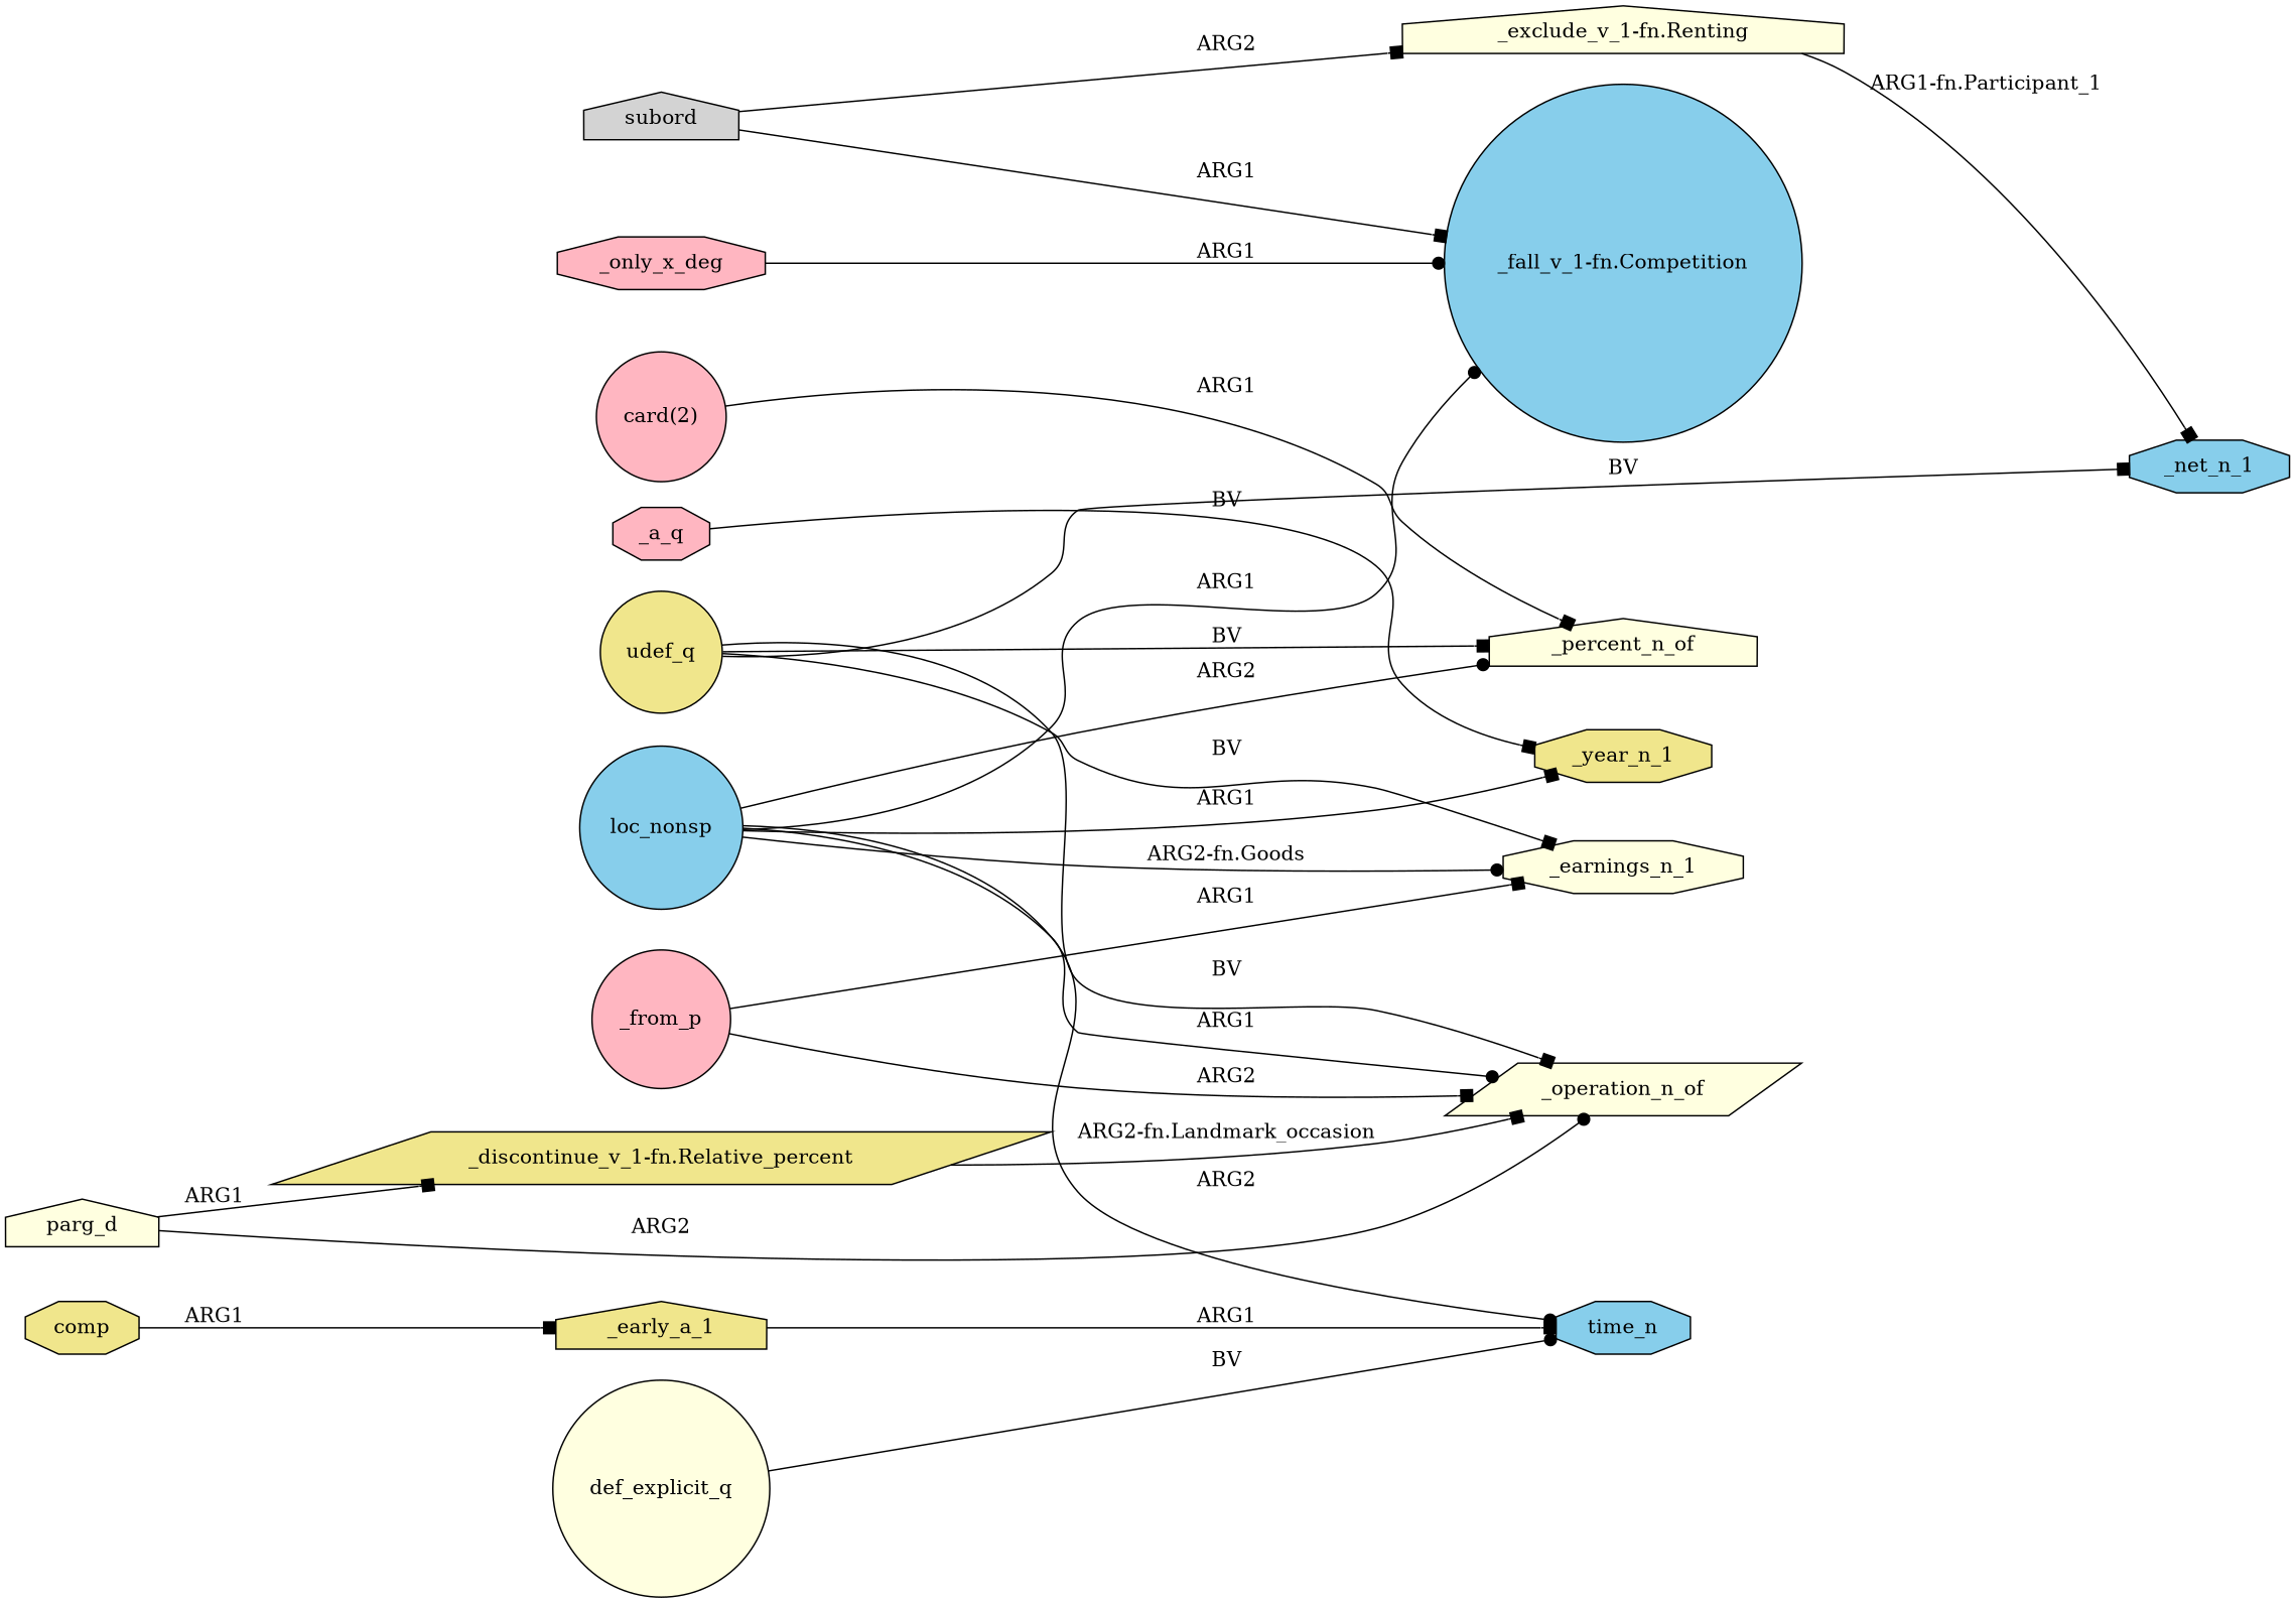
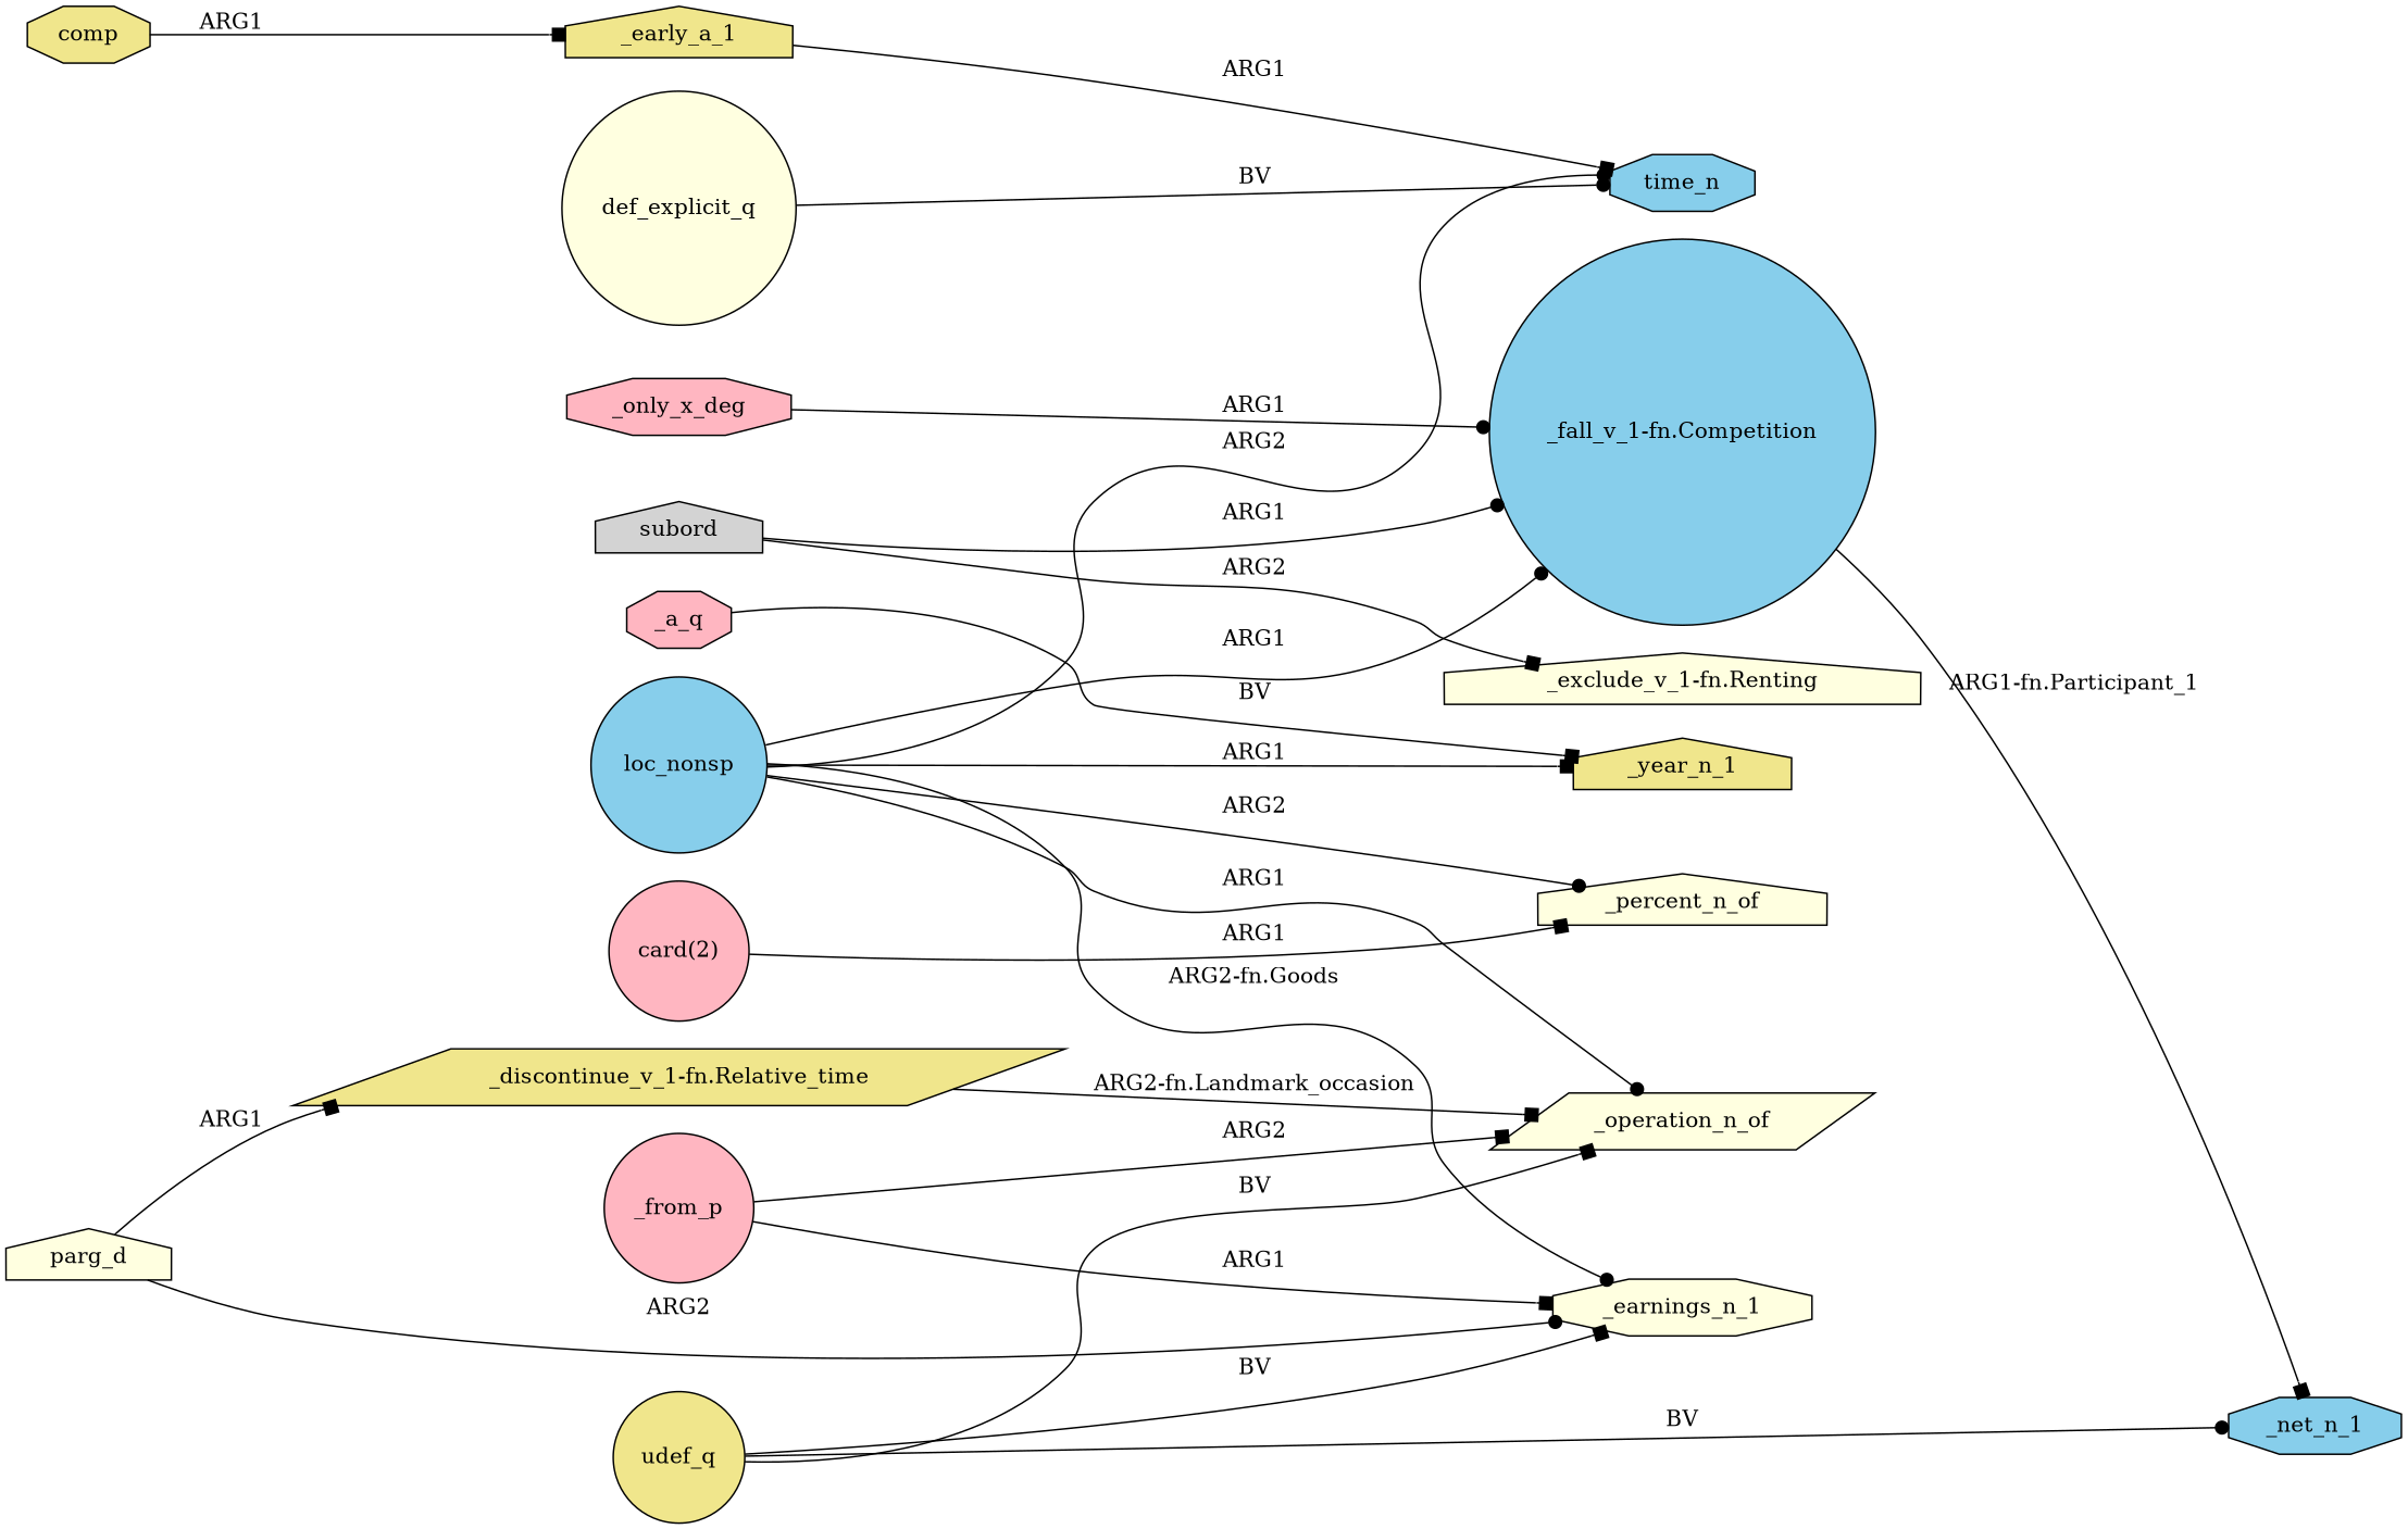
  digraph {
    fontname="DejaVu Serif"
    rankdir=LR
    node [fillcolor=lightyellow fontname="DejaVu Serif" shape=house style=filled]
    edge [arrowhead=box fontname="DejaVu Serif"]
    _early_a_1 [fillcolor=khaki]
    time_n [fillcolor=skyblue shape=octagon]
    "_fall_v_1-fn.Competition" [fillcolor=skyblue shape=circle]
    _net_n_1 [fillcolor=skyblue shape=octagon]
    loc_nonsp [fillcolor=skyblue shape=circle]
-   _year_n_1 [fillcolor=khaki shape=octagon]
+   _year_n_1 [fillcolor=khaki]
    _operation_n_of [shape=parallelogram]
    _percent_n_of
    _earnings_n_1 [shape=octagon]
    comp [fillcolor=khaki shape=octagon]
    parg_d
-   "_discontinue_v_1-fn.Relative_time" [fillcolor=khaki shape=parallelogram label="_discontinue_v_1-fn.Relative_percent"]
+   "_discontinue_v_1-fn.Relative_time" [fillcolor=khaki shape=parallelogram]
    _a_q [fillcolor=lightpink shape=octagon]
    udef_q [fillcolor=khaki shape=circle]
    subord [fillcolor=lightgrey]
    "_exclude_v_1-fn.Renting"
    "card(2)" [fillcolor=lightpink shape=circle]
    _only_x_deg [fillcolor=lightpink shape=octagon]
    def_explicit_q [shape=circle]
    _from_p [fillcolor=lightpink shape=circle]
    _early_a_1 -> time_n [label=ARG1]
-   "_exclude_v_1-fn.Renting" -> _net_n_1 [label="ARG1-fn.Participant_1"]
+   "_fall_v_1-fn.Competition" -> _net_n_1 [label="ARG1-fn.Participant_1"]
    loc_nonsp -> time_n [arrowhead=dot label=ARG2]
    loc_nonsp -> "_fall_v_1-fn.Competition" [arrowhead=dot label=ARG1]
    loc_nonsp -> _year_n_1 [label=ARG1]
    loc_nonsp -> _operation_n_of [arrowhead=dot label=ARG1]
    loc_nonsp -> _percent_n_of [arrowhead=dot label=ARG2]
    loc_nonsp -> _earnings_n_1 [arrowhead=dot label="ARG2-fn.Goods"]
    comp -> _early_a_1 [label=ARG1]
-   parg_d -> _operation_n_of [arrowhead=dot label=ARG2]
+   parg_d -> _earnings_n_1 [arrowhead=dot label=ARG2]
    parg_d -> "_discontinue_v_1-fn.Relative_time" [label=ARG1]
    "_discontinue_v_1-fn.Relative_time" -> _operation_n_of [label="ARG2-fn.Landmark_occasion"]
    _a_q -> _year_n_1 [label=BV]
-   udef_q -> _net_n_1 [label=BV]
+   udef_q -> _net_n_1 [arrowhead=dot label=BV]
    udef_q -> _operation_n_of [label=BV]
-   udef_q -> _percent_n_of [label=BV]
    udef_q -> _earnings_n_1 [label=BV]
-   subord -> "_fall_v_1-fn.Competition" [label=ARG1]
+   subord -> "_fall_v_1-fn.Competition" [arrowhead=dot label=ARG1]
    subord -> "_exclude_v_1-fn.Renting" [label=ARG2]
    "card(2)" -> _percent_n_of [label=ARG1]
    _only_x_deg -> "_fall_v_1-fn.Competition" [arrowhead=dot label=ARG1]
    def_explicit_q -> time_n [arrowhead=dot label=BV]
    _from_p -> _operation_n_of [label=ARG2]
    _from_p -> _earnings_n_1 [label=ARG1]
  }
